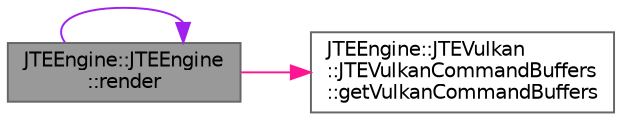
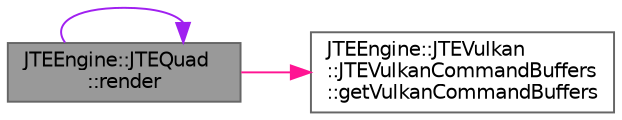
  digraph {
    rankdir=LR
    node [fontname=Helvetica fontsize=10 shape=box style=filled]
    edge [fontname=Helvetica fontsize=10 labelfontname=Helvetica labelfontsize=10 style=solid]
-   n1 [color=gray40 fillcolor=grey60 fontcolor=black height=0.2 label="JTEEngine::JTEEngine\l::render" width=0.4]
+   n1 [color=gray40 fillcolor=grey60 fontcolor=black height=0.2 label="JTEEngine::JTEQuad\l::render" width=0.4]
    n2 [color=grey40 fillcolor=white height=0.2 label="JTEEngine::JTEVulkan\l::JTEVulkanCommandBuffers\l::getVulkanCommandBuffers" width=0.4]
    n1 -> n1 [color=purple]
    n1 -> n2 [color=deeppink]
  }
